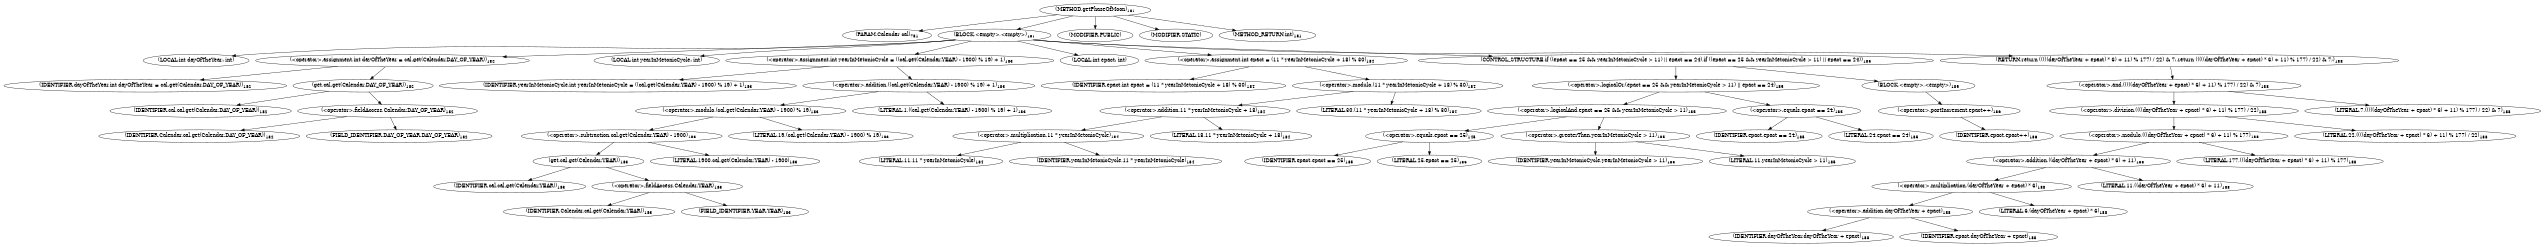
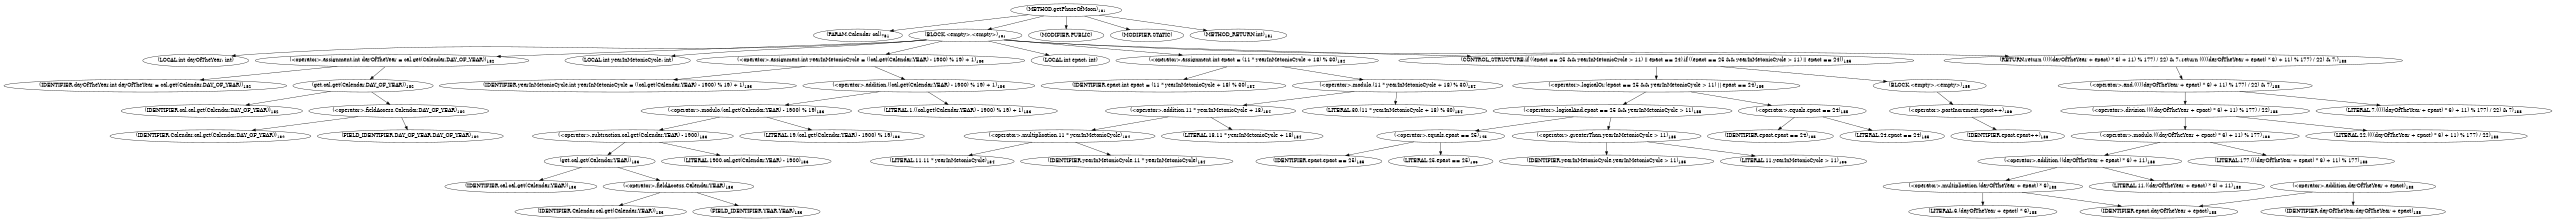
  digraph {
    n1 [label=<(METHOD,getPhaseOfMoon)<SUB>181</SUB>>]
    n2 [label=<(PARAM,Calendar cal)<SUB>781</SUB>>]
    n3 [label=<(BLOCK,&lt;empty&gt;,&lt;empty&gt;)<SUB>181</SUB>>]
    n4 [label=<(MODIFIER,PUBLIC)>]
    n5 [label=<(MODIFIER,STATIC)>]
    n6 [label=<(METHOD_RETURN,int)<SUB>181</SUB>>]
    n7 [label=<(LOCAL,int dayOfTheYear: int)>]
    n8 [label=<(&lt;operator&gt;.assignment,int dayOfTheYear = cal.get(Calendar.DAY_OF_YEAR))<SUB>182</SUB>>]
    n9 [label=<(LOCAL,int yearInMetonicCycle: int)>]
    n10 [label=<(&lt;operator&gt;.assignment,int yearInMetonicCycle = ((cal.get(Calendar.YEAR) - 1900) % 19) + 1)<SUB>183</SUB>>]
    n11 [label=<(LOCAL,int epact: int)>]
    n12 [label=<(&lt;operator&gt;.assignment,int epact = (11 * yearInMetonicCycle + 18) % 30)<SUB>184</SUB>>]
    n13 [label=<(CONTROL_STRUCTURE,if ((epact == 25 &amp;&amp; yearInMetonicCycle &gt; 11) || epact == 24),if ((epact == 25 &amp;&amp; yearInMetonicCycle &gt; 11) || epact == 24))<SUB>185</SUB>>]
    n14 [label=<(RETURN,return (((((dayOfTheYear + epact) * 6) + 11) % 177) / 22) &amp; 7;,return (((((dayOfTheYear + epact) * 6) + 11) % 177) / 22) &amp; 7;)<SUB>188</SUB>>]
    n15 [label=<(IDENTIFIER,dayOfTheYear,int dayOfTheYear = cal.get(Calendar.DAY_OF_YEAR))<SUB>182</SUB>>]
    n16 [label=<(get,cal.get(Calendar.DAY_OF_YEAR))<SUB>182</SUB>>]
    n17 [label=<(IDENTIFIER,yearInMetonicCycle,int yearInMetonicCycle = ((cal.get(Calendar.YEAR) - 1900) % 19) + 1)<SUB>183</SUB>>]
    n18 [label=<(&lt;operator&gt;.addition,((cal.get(Calendar.YEAR) - 1900) % 19) + 1)<SUB>183</SUB>>]
    n19 [label=<(IDENTIFIER,epact,int epact = (11 * yearInMetonicCycle + 18) % 30)<SUB>184</SUB>>]
    n20 [label=<(&lt;operator&gt;.modulo,(11 * yearInMetonicCycle + 18) % 30)<SUB>184</SUB>>]
    n21 [label=<(&lt;operator&gt;.logicalOr,(epact == 25 &amp;&amp; yearInMetonicCycle &gt; 11) || epact == 24)<SUB>185</SUB>>]
    n22 [label=<(BLOCK,&lt;empty&gt;,&lt;empty&gt;)<SUB>185</SUB>>]
    n23 [label=<(&lt;operator&gt;.and,(((((dayOfTheYear + epact) * 6) + 11) % 177) / 22) &amp; 7)<SUB>188</SUB>>]
    n24 [label=<(IDENTIFIER,cal,cal.get(Calendar.DAY_OF_YEAR))<SUB>182</SUB>>]
    n25 [label=<(&lt;operator&gt;.fieldAccess,Calendar.DAY_OF_YEAR)<SUB>182</SUB>>]
    n26 [label=<(IDENTIFIER,Calendar,cal.get(Calendar.DAY_OF_YEAR))<SUB>182</SUB>>]
    n27 [label=<(FIELD_IDENTIFIER,DAY_OF_YEAR,DAY_OF_YEAR)<SUB>182</SUB>>]
    n28 [label=<(&lt;operator&gt;.modulo,(cal.get(Calendar.YEAR) - 1900) % 19)<SUB>183</SUB>>]
    n29 [label=<(LITERAL,1,((cal.get(Calendar.YEAR) - 1900) % 19) + 1)<SUB>183</SUB>>]
    n30 [label=<(&lt;operator&gt;.subtraction,cal.get(Calendar.YEAR) - 1900)<SUB>183</SUB>>]
    n31 [label=<(LITERAL,19,(cal.get(Calendar.YEAR) - 1900) % 19)<SUB>183</SUB>>]
    n32 [label=<(get,cal.get(Calendar.YEAR))<SUB>183</SUB>>]
    n33 [label=<(LITERAL,1900,cal.get(Calendar.YEAR) - 1900)<SUB>183</SUB>>]
    n34 [label=<(IDENTIFIER,cal,cal.get(Calendar.YEAR))<SUB>183</SUB>>]
    n35 [label=<(&lt;operator&gt;.fieldAccess,Calendar.YEAR)<SUB>183</SUB>>]
    n36 [label=<(IDENTIFIER,Calendar,cal.get(Calendar.YEAR))<SUB>183</SUB>>]
    n37 [label=<(FIELD_IDENTIFIER,YEAR,YEAR)<SUB>183</SUB>>]
    n38 [label=<(&lt;operator&gt;.addition,11 * yearInMetonicCycle + 18)<SUB>184</SUB>>]
    n39 [label=<(LITERAL,30,(11 * yearInMetonicCycle + 18) % 30)<SUB>184</SUB>>]
    n40 [label=<(&lt;operator&gt;.multiplication,11 * yearInMetonicCycle)<SUB>184</SUB>>]
    n41 [label=<(LITERAL,18,11 * yearInMetonicCycle + 18)<SUB>184</SUB>>]
    n42 [label=<(LITERAL,11,11 * yearInMetonicCycle)<SUB>184</SUB>>]
    n43 [label=<(IDENTIFIER,yearInMetonicCycle,11 * yearInMetonicCycle)<SUB>184</SUB>>]
    n44 [label=<(&lt;operator&gt;.logicalAnd,epact == 25 &amp;&amp; yearInMetonicCycle &gt; 11)<SUB>185</SUB>>]
    n45 [label=<(&lt;operator&gt;.equals,epact == 24)<SUB>185</SUB>>]
    n46 [label=<(&lt;operator&gt;.postIncrement,epact++)<SUB>186</SUB>>]
    n47 [label=<(&lt;operator&gt;.equals,epact == 25)<SUB>145</SUB>>]
    n48 [label=<(&lt;operator&gt;.greaterThan,yearInMetonicCycle &gt; 11)<SUB>185</SUB>>]
    n49 [label=<(IDENTIFIER,epact,epact == 24)<SUB>185</SUB>>]
    n50 [label=<(LITERAL,24,epact == 24)<SUB>185</SUB>>]
    n51 [label=<(IDENTIFIER,epact,epact == 25)<SUB>185</SUB>>]
    n52 [label=<(LITERAL,25,epact == 25)<SUB>185</SUB>>]
    n53 [label=<(IDENTIFIER,yearInMetonicCycle,yearInMetonicCycle &gt; 11)<SUB>185</SUB>>]
    n54 [label=<(LITERAL,11,yearInMetonicCycle &gt; 11)<SUB>185</SUB>>]
    n55 [label=<(IDENTIFIER,epact,epact++)<SUB>186</SUB>>]
    n56 [label=<(&lt;operator&gt;.division,((((dayOfTheYear + epact) * 6) + 11) % 177) / 22)<SUB>188</SUB>>]
    n57 [label=<(LITERAL,7,(((((dayOfTheYear + epact) * 6) + 11) % 177) / 22) &amp; 7)<SUB>188</SUB>>]
    n58 [label=<(&lt;operator&gt;.modulo,(((dayOfTheYear + epact) * 6) + 11) % 177)<SUB>188</SUB>>]
    n59 [label=<(LITERAL,22,((((dayOfTheYear + epact) * 6) + 11) % 177) / 22)<SUB>188</SUB>>]
    n60 [label=<(&lt;operator&gt;.addition,((dayOfTheYear + epact) * 6) + 11)<SUB>188</SUB>>]
    n61 [label=<(LITERAL,177,(((dayOfTheYear + epact) * 6) + 11) % 177)<SUB>188</SUB>>]
    n62 [label=<(&lt;operator&gt;.multiplication,(dayOfTheYear + epact) * 6)<SUB>188</SUB>>]
    n63 [label=<(LITERAL,11,((dayOfTheYear + epact) * 6) + 11)<SUB>188</SUB>>]
    n64 [label=<(&lt;operator&gt;.addition,dayOfTheYear + epact)<SUB>188</SUB>>]
    n65 [label=<(LITERAL,6,(dayOfTheYear + epact) * 6)<SUB>188</SUB>>]
    n66 [label=<(IDENTIFIER,dayOfTheYear,dayOfTheYear + epact)<SUB>188</SUB>>]
    n67 [label=<(IDENTIFIER,epact,dayOfTheYear + epact)<SUB>188</SUB>>]
    n1 -> n2
    n1 -> n3
    n1 -> n4
    n1 -> n5
    n1 -> n6
    n3 -> n7
    n3 -> n8
    n3 -> n9
    n3 -> n10
    n3 -> n11
    n3 -> n12
    n3 -> n13
    n3 -> n14
    n8 -> n15
    n8 -> n16
    n10 -> n17
    n10 -> n18
    n12 -> n19
    n12 -> n20
    n13 -> n21
    n13 -> n22
    n14 -> n23
    n16 -> n24
    n16 -> n25
    n18 -> n28
    n18 -> n29
    n20 -> n38
    n20 -> n39
    n21 -> n44
    n21 -> n45
    n22 -> n46
    n23 -> n56
    n23 -> n57
    n25 -> n26
    n25 -> n27
    n28 -> n30
    n28 -> n31
    n30 -> n32
    n30 -> n33
    n32 -> n34
    n32 -> n35
    n35 -> n36
    n35 -> n37
    n38 -> n40
    n38 -> n41
    n40 -> n42
    n40 -> n43
    n44 -> n47
    n44 -> n48
    n45 -> n49
    n45 -> n50
    n46 -> n55
    n47 -> n51
    n47 -> n52
    n48 -> n53
    n48 -> n54
    n56 -> n58
    n56 -> n59
    n58 -> n60
    n58 -> n61
    n60 -> n62
    n60 -> n63
-   n62 -> n64
+   n62 -> n67
    n62 -> n65
    n64 -> n66
    n64 -> n67
  }
